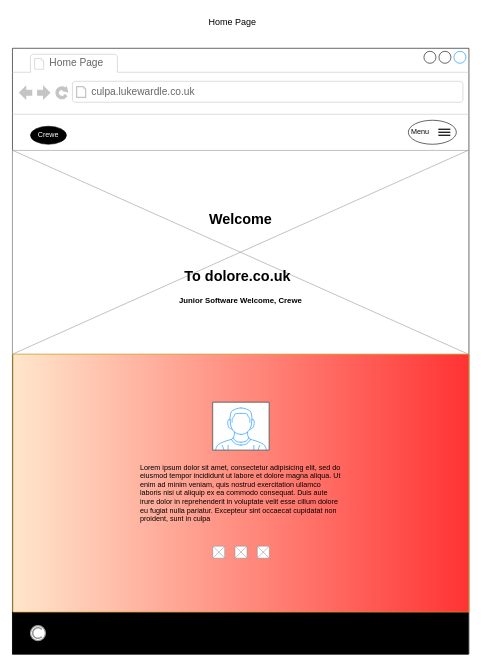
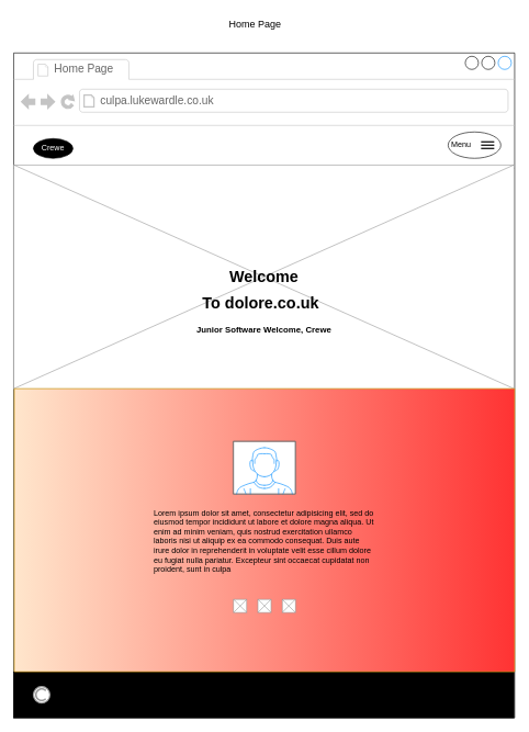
  <mxCell id="0" />
  <mxCell id="1" parent="0" />
  <mxCell id="2" value="" style="strokeWidth=1;shadow=0;dashed=0;align=center;html=1;shape=mxgraph.mockup.containers.browserWindow;rSize=0;strokeColor2=#008cff;strokeColor3=#c4c4c4;mainText=,;recursiveResize=0;" vertex="1" parent="1"><mxGeometry x="20" y="80" width="761" height="1010" as="geometry" /></mxCell>
  <mxCell id="3" value="Home Page" style="strokeWidth=1;shadow=0;dashed=0;align=center;html=1;shape=mxgraph.mockup.containers.anchor;fontSize=17;fontColor=#666666;align=left;whiteSpace=wrap;" vertex="1" parent="2"><mxGeometry x="60" y="12" width="110" height="26" as="geometry" /></mxCell>
  <mxCell id="4" value="culpa.lukewardle.co.uk" style="strokeWidth=1;shadow=0;dashed=0;align=center;html=1;shape=mxgraph.mockup.containers.anchor;rSize=0;fontSize=17;fontColor=#666666;align=left;" vertex="1" parent="2"><mxGeometry x="130" y="60" width="250" height="26" as="geometry" /></mxCell>
  <mxCell id="5" value="" style="ellipse;whiteSpace=wrap;html=1;fillColor=#000000;" vertex="1" parent="2"><mxGeometry x="30" y="130" width="60" height="30" as="geometry" /></mxCell>
  <mxCell id="6" value="" style="line;strokeWidth=2;html=1;" vertex="1" parent="2"><mxGeometry y="170" width="760" height="10" as="geometry" /></mxCell>
  <mxCell id="7" value="" style="ellipse;whiteSpace=wrap;html=1;" vertex="1" parent="2"><mxGeometry x="660" y="120" width="80" height="40" as="geometry" /></mxCell>
  <mxCell id="8" value="Menu" style="text;html=1;strokeColor=none;fillColor=none;align=center;verticalAlign=middle;whiteSpace=wrap;rounded=0;" vertex="1" parent="2"><mxGeometry x="650" y="125" width="60" height="30" as="geometry" /></mxCell>
  <mxCell id="9" value="" style="verticalLabelPosition=bottom;shadow=0;dashed=0;align=center;html=1;verticalAlign=top;strokeWidth=1;shape=mxgraph.mockup.graphics.simpleIcon;strokeColor=#999999;" vertex="1" parent="2"><mxGeometry y="170" width="760" height="340" as="geometry" /></mxCell>
  <mxCell id="10" value="" style="line;strokeWidth=2;html=1;" vertex="1" parent="2"><mxGeometry x="710" y="130" width="20" height="10" as="geometry" /></mxCell>
  <mxCell id="11" value="" style="line;strokeWidth=2;html=1;" vertex="1" parent="2"><mxGeometry x="710" y="135" width="20" height="10" as="geometry" /></mxCell>
  <mxCell id="12" value="" style="line;strokeWidth=2;html=1;" vertex="1" parent="2"><mxGeometry x="710" y="140" width="20" height="10" as="geometry" /></mxCell>
  <mxCell id="13" value="Crewe" style="text;html=1;strokeColor=none;fillColor=none;align=center;verticalAlign=middle;whiteSpace=wrap;rounded=0;fontColor=#FFFFFF;" vertex="1" parent="2"><mxGeometry x="30" y="135" width="60" height="20" as="geometry" /></mxCell>
  <mxCell id="14" value="" style="rounded=0;whiteSpace=wrap;html=1;labelBackgroundColor=#1A1A1A;fillColor=#000000;" vertex="1" parent="2"><mxGeometry y="940" width="760" height="70" as="geometry" /></mxCell>
- <mxCell id="15" value="Welcome" style="text;strokeColor=none;fillColor=none;html=1;fontSize=24;fontStyle=1;verticalAlign=middle;align=center;" vertex="1" parent="2"><mxGeometry x="290" y="265" width="180" height="40" as="geometry" /></mxCell>
+ <mxCell id="15" value="Welcome" style="text;strokeColor=none;fillColor=none;html=1;fontSize=24;fontStyle=1;verticalAlign=middle;align=center;" vertex="1" parent="2"><mxGeometry x="290" y="320" width="180" height="40" as="geometry" /></mxCell>
  <mxCell id="16" value="To dolore.co.uk" style="text;strokeColor=none;fillColor=none;html=1;fontSize=24;fontStyle=1;verticalAlign=middle;align=center;" vertex="1" parent="2"><mxGeometry x="280" y="360" width="190" height="40" as="geometry" /></mxCell>
  <mxCell id="17" value="" style="strokeColor=#999999;verticalLabelPosition=bottom;shadow=0;dashed=0;verticalAlign=top;strokeWidth=2;html=1;shape=mxgraph.mockup.misc.copyrightIcon;" vertex="1" parent="2"><mxGeometry x="30" y="962.5" width="25" height="25" as="geometry" /></mxCell>
  <mxCell id="18" value="" style="verticalLabelPosition=bottom;verticalAlign=top;html=1;shape=mxgraph.basic.rect;fillColor2=none;strokeWidth=1;size=20;indent=5;fillColor=#ffe6cc;strokeColor=#d79b00;gradientColor=#FF3333;gradientDirection=east;" vertex="1" parent="2"><mxGeometry x="1" y="510" width="760" height="430" as="geometry" /></mxCell>
  <mxCell id="19" value="" style="verticalLabelPosition=bottom;shadow=0;dashed=0;align=center;html=1;verticalAlign=top;strokeWidth=1;shape=mxgraph.mockup.containers.userMale;strokeColor=#666666;strokeColor2=#008cff;" vertex="1" parent="2"><mxGeometry x="334" y="590" width="94" height="80" as="geometry" /></mxCell>
  <mxCell id="20" value="Lorem ipsum dolor sit amet, consectetur adipisicing elit, sed do eiusmod tempor incididunt ut labore et dolore magna aliqua. Ut enim ad minim veniam, quis nostrud exercitation ullamco laboris nisi ut aliquip ex ea commodo consequat. Duis aute irure dolor in reprehenderit in voluptate velit esse cillum dolore eu fugiat nulla pariatur. Excepteur sint occaecat cupidatat non proident, sunt in culpa&amp;nbsp;" style="text;spacingTop=-5;whiteSpace=wrap;html=1;align=left;fontSize=12;fontFamily=Helvetica;fillColor=none;strokeColor=none;" vertex="1" parent="2"><mxGeometry x="211" y="690" width="340" height="120" as="geometry" /></mxCell>
  <mxCell id="21" value="" style="verticalLabelPosition=bottom;shadow=0;dashed=0;align=center;html=1;verticalAlign=top;strokeWidth=1;shape=mxgraph.mockup.graphics.simpleIcon;strokeColor=#999999;" vertex="1" parent="2"><mxGeometry x="371" y="830" width="20" height="20" as="geometry" /></mxCell>
  <mxCell id="22" value="" style="verticalLabelPosition=bottom;shadow=0;dashed=0;align=center;html=1;verticalAlign=top;strokeWidth=1;shape=mxgraph.mockup.graphics.simpleIcon;strokeColor=#999999;" vertex="1" parent="2"><mxGeometry x="408" y="830" width="20" height="20" as="geometry" /></mxCell>
  <mxCell id="23" value="" style="verticalLabelPosition=bottom;shadow=0;dashed=0;align=center;html=1;verticalAlign=top;strokeWidth=1;shape=mxgraph.mockup.graphics.simpleIcon;strokeColor=#999999;" vertex="1" parent="2"><mxGeometry x="334" y="830" width="20" height="20" as="geometry" /></mxCell>
  <mxCell id="24" value="Junior Software Welcome, Crewe" style="text;strokeColor=none;fillColor=none;html=1;fontSize=13;fontStyle=1;verticalAlign=middle;align=center;" vertex="1" parent="2"><mxGeometry x="250" y="400" width="260" height="40" as="geometry" /></mxCell>
  <mxCell id="25" value="&lt;font style=&quot;font-size: 15px;&quot;&gt;Home Page&lt;/font&gt;" style="text;html=1;strokeColor=none;fillColor=none;align=center;verticalAlign=middle;whiteSpace=wrap;rounded=0;" vertex="1" parent="1"><mxGeometry x="67" y="20" width="640" height="30" as="geometry" /></mxCell>
